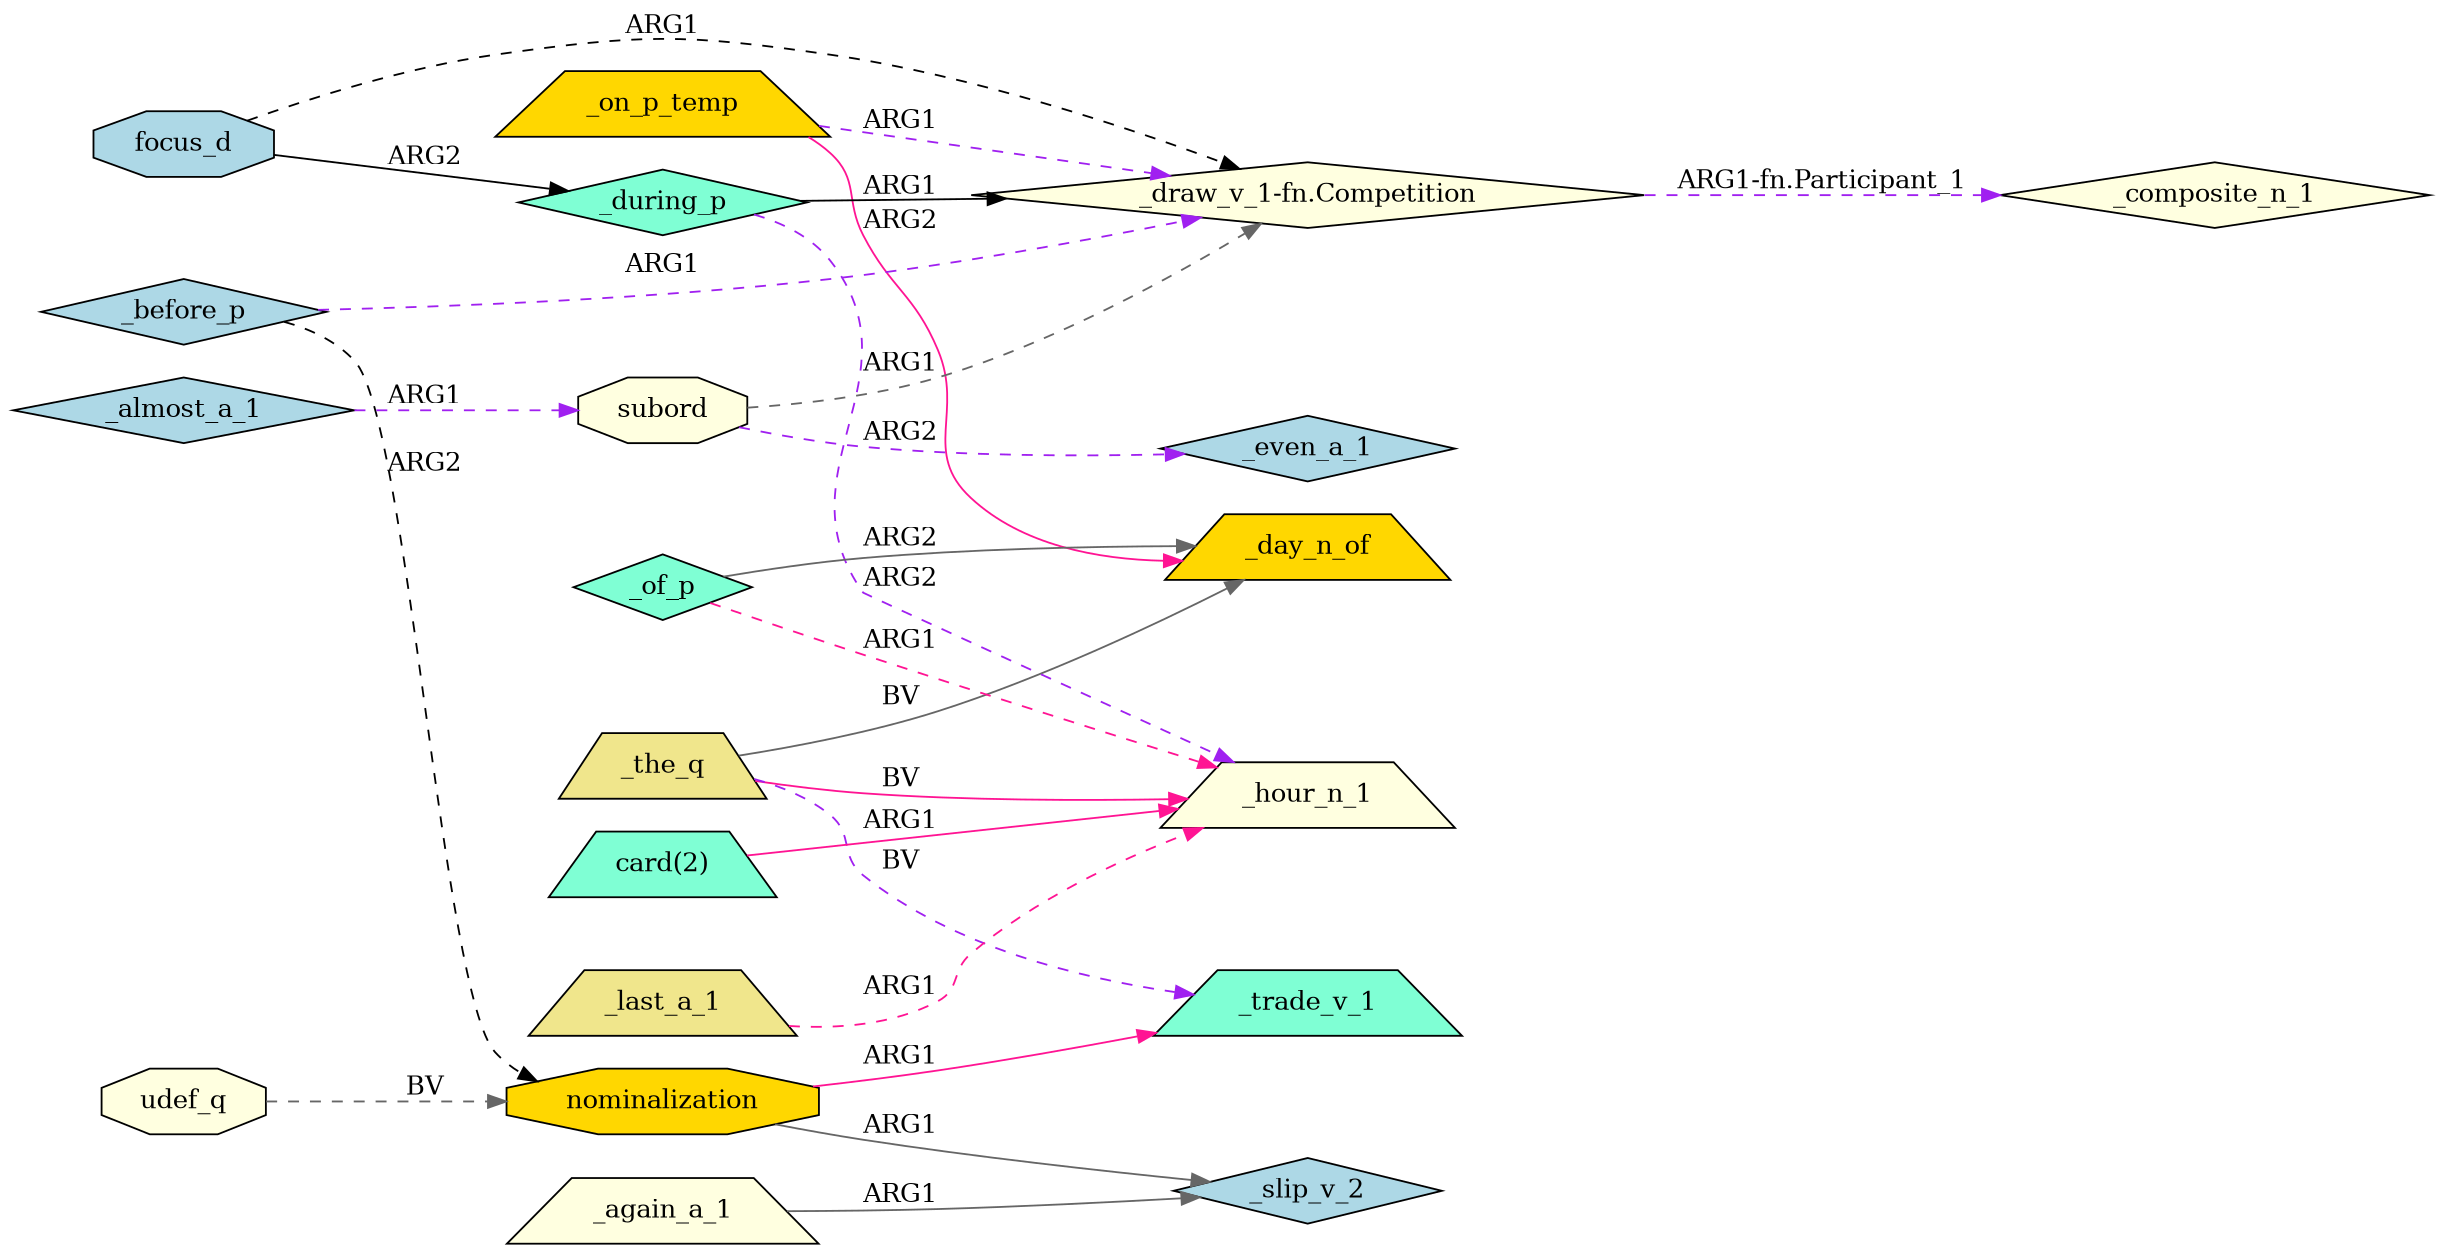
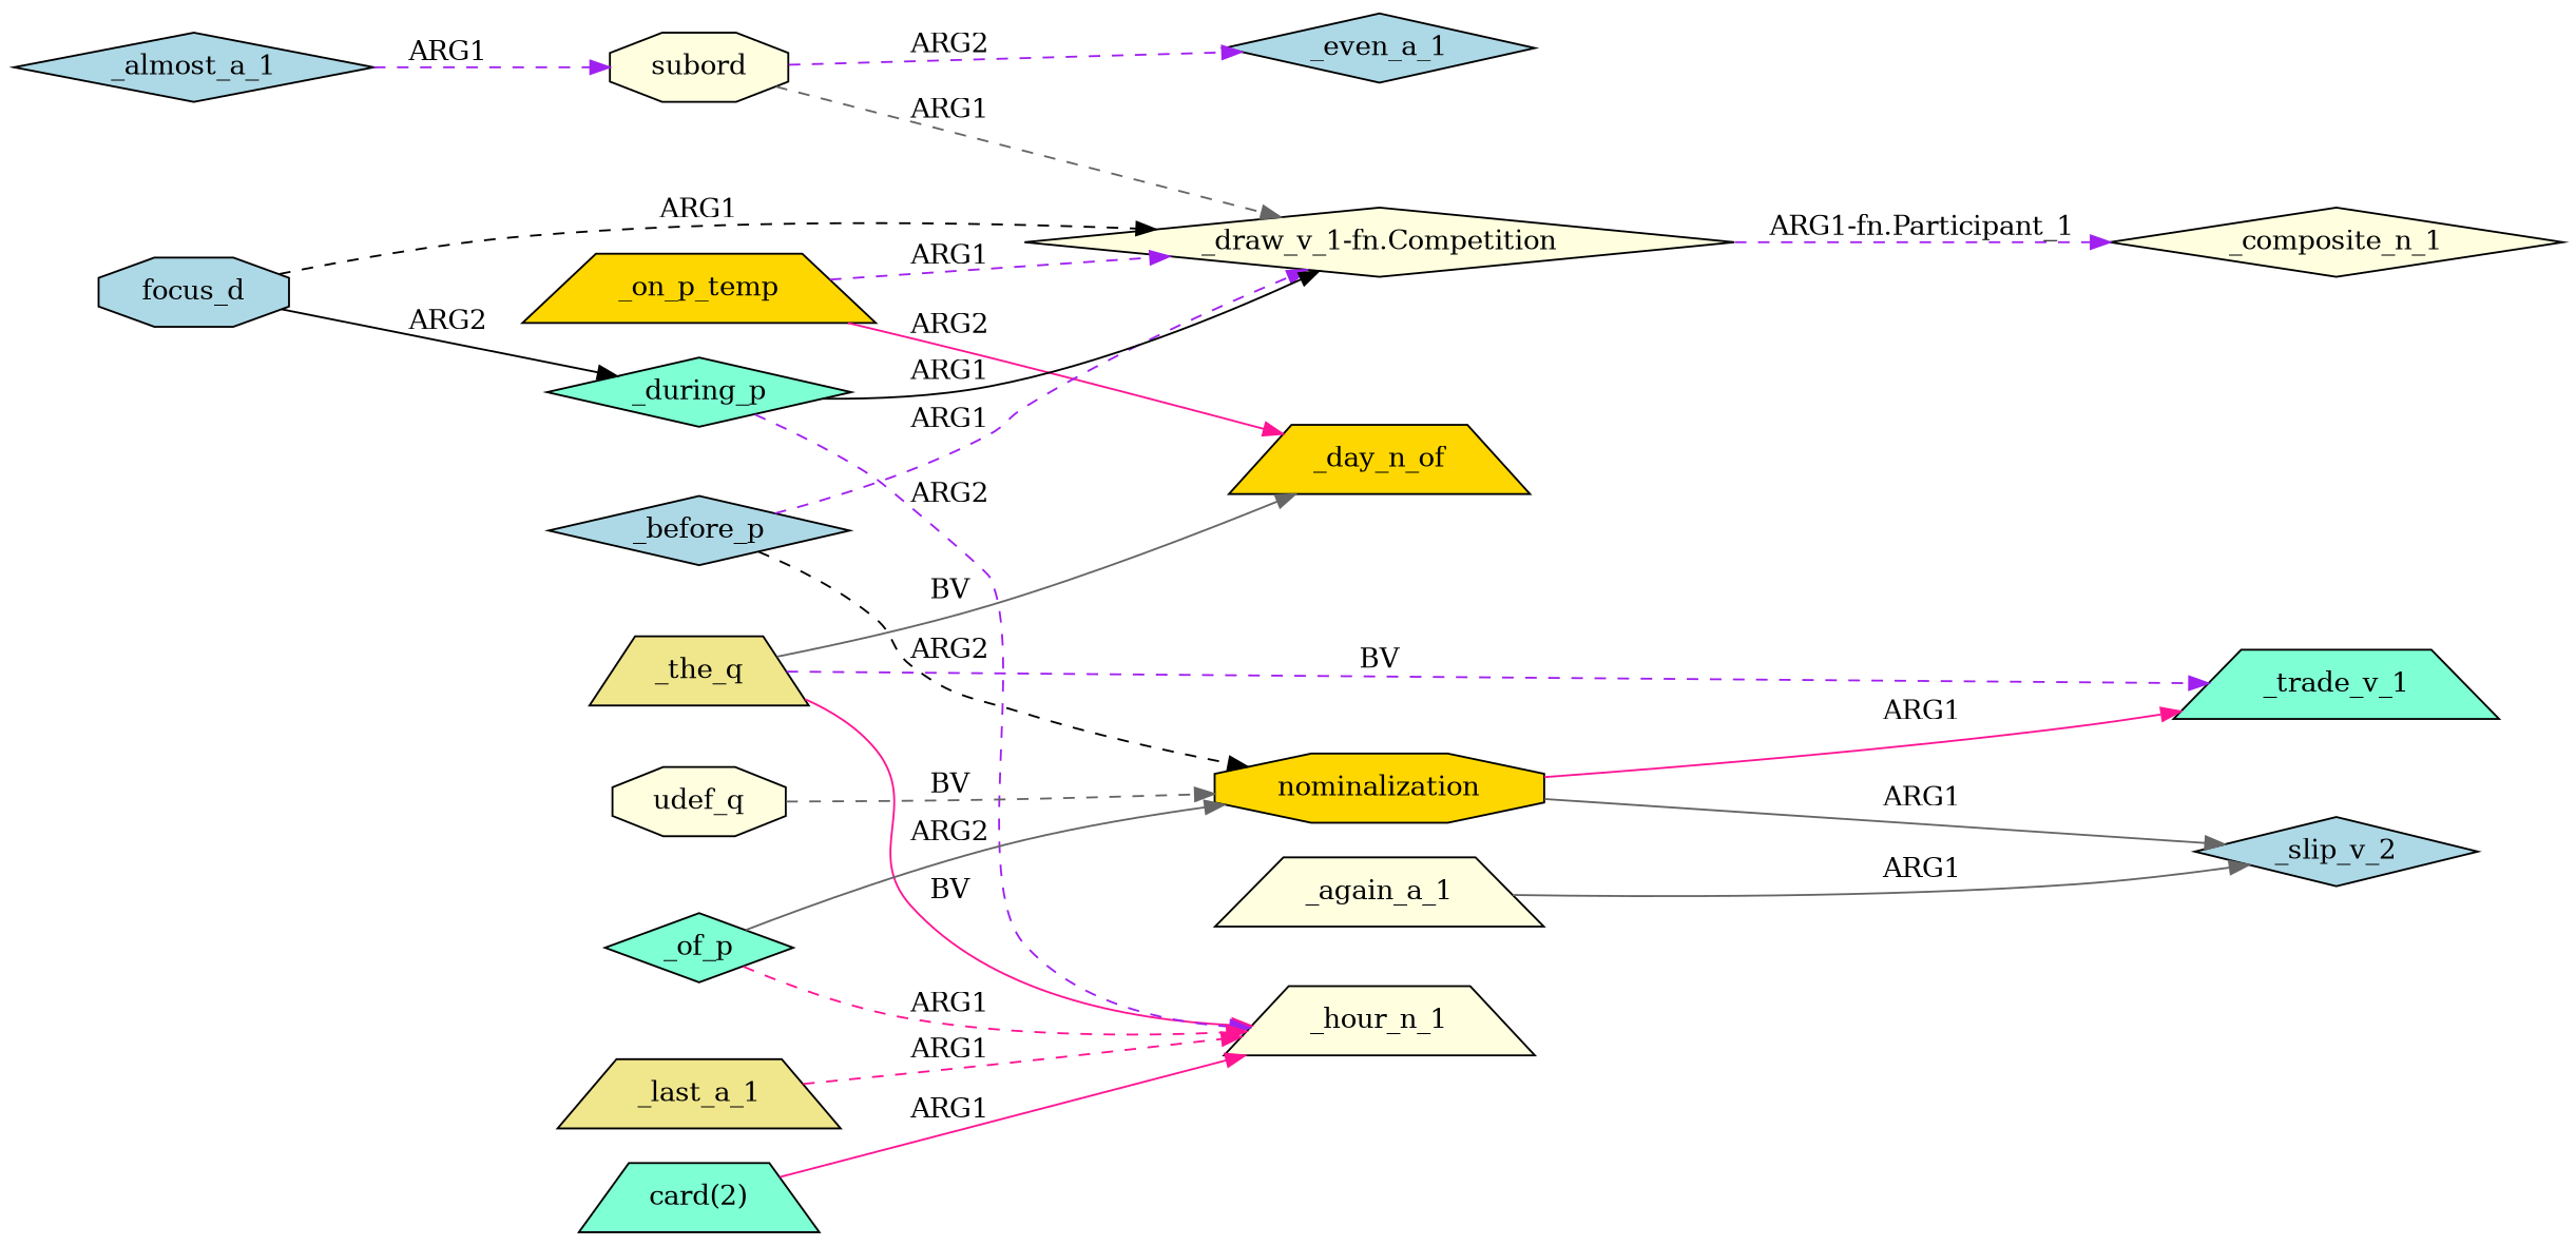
  digraph {
    rankdir=LR
    node [fillcolor=lightyellow shape=trapezium style=filled]
    edge [color=purple style=dashed]
    _on_p_temp [fillcolor=gold]
    "_draw_v_1-fn.Competition" [shape=diamond]
    _day_n_of [fillcolor=gold]
    _composite_n_1 [shape=diamond]
    _the_q [fillcolor=khaki]
    _hour_n_1
    _trade_v_1 [fillcolor=aquamarine]
    _before_p [fillcolor=lightblue shape=diamond]
    nominalization [fillcolor=gold shape=octagon]
    _slip_v_2 [fillcolor=lightblue shape=diamond]
    _during_p [fillcolor=aquamarine shape=diamond]
    focus_d [fillcolor=lightblue shape=octagon]
    "card(2)" [fillcolor=aquamarine]
    _of_p [fillcolor=aquamarine shape=diamond]
    udef_q [shape=octagon]
    _almost_a_1 [fillcolor=lightblue shape=diamond]
    subord [shape=octagon]
    _even_a_1 [fillcolor=lightblue shape=diamond]
    _last_a_1 [fillcolor=khaki]
    _again_a_1
    _on_p_temp -> "_draw_v_1-fn.Competition" [label=ARG1]
    _on_p_temp -> _day_n_of [color=deeppink label=ARG2 style=solid]
    "_draw_v_1-fn.Competition" -> _composite_n_1 [label="ARG1-fn.Participant_1"]
    _the_q -> _day_n_of [color=gray40 label=BV style=solid]
    _the_q -> _hour_n_1 [color=deeppink label=BV style=solid]
    _the_q -> _trade_v_1 [label=BV]
    _before_p -> "_draw_v_1-fn.Competition" [label=ARG1]
    _before_p -> nominalization [color=black label=ARG2]
    nominalization -> _trade_v_1 [color=deeppink label=ARG1 style=solid]
    nominalization -> _slip_v_2 [color=gray40 label=ARG1 style=solid]
    _during_p -> "_draw_v_1-fn.Competition" [color=black label=ARG1 style=solid]
    _during_p -> _hour_n_1 [label=ARG2]
    focus_d -> "_draw_v_1-fn.Competition" [color=black label=ARG1]
    focus_d -> _during_p [color=black label=ARG2 style=solid]
    "card(2)" -> _hour_n_1 [color=deeppink label=ARG1 style=solid]
    _of_p -> _hour_n_1 [color=deeppink label=ARG1]
-   _of_p -> _day_n_of [color=gray40 label=ARG2 style=solid]
+   _of_p -> nominalization [color=gray40 label=ARG2 style=solid]
    udef_q -> nominalization [color=gray40 label=BV]
    _almost_a_1 -> subord [label=ARG1]
    subord -> "_draw_v_1-fn.Competition" [color=gray40 label=ARG1]
    subord -> _even_a_1 [label=ARG2]
    _last_a_1 -> _hour_n_1 [color=deeppink label=ARG1]
    _again_a_1 -> _slip_v_2 [color=gray40 label=ARG1 style=solid]
  }
